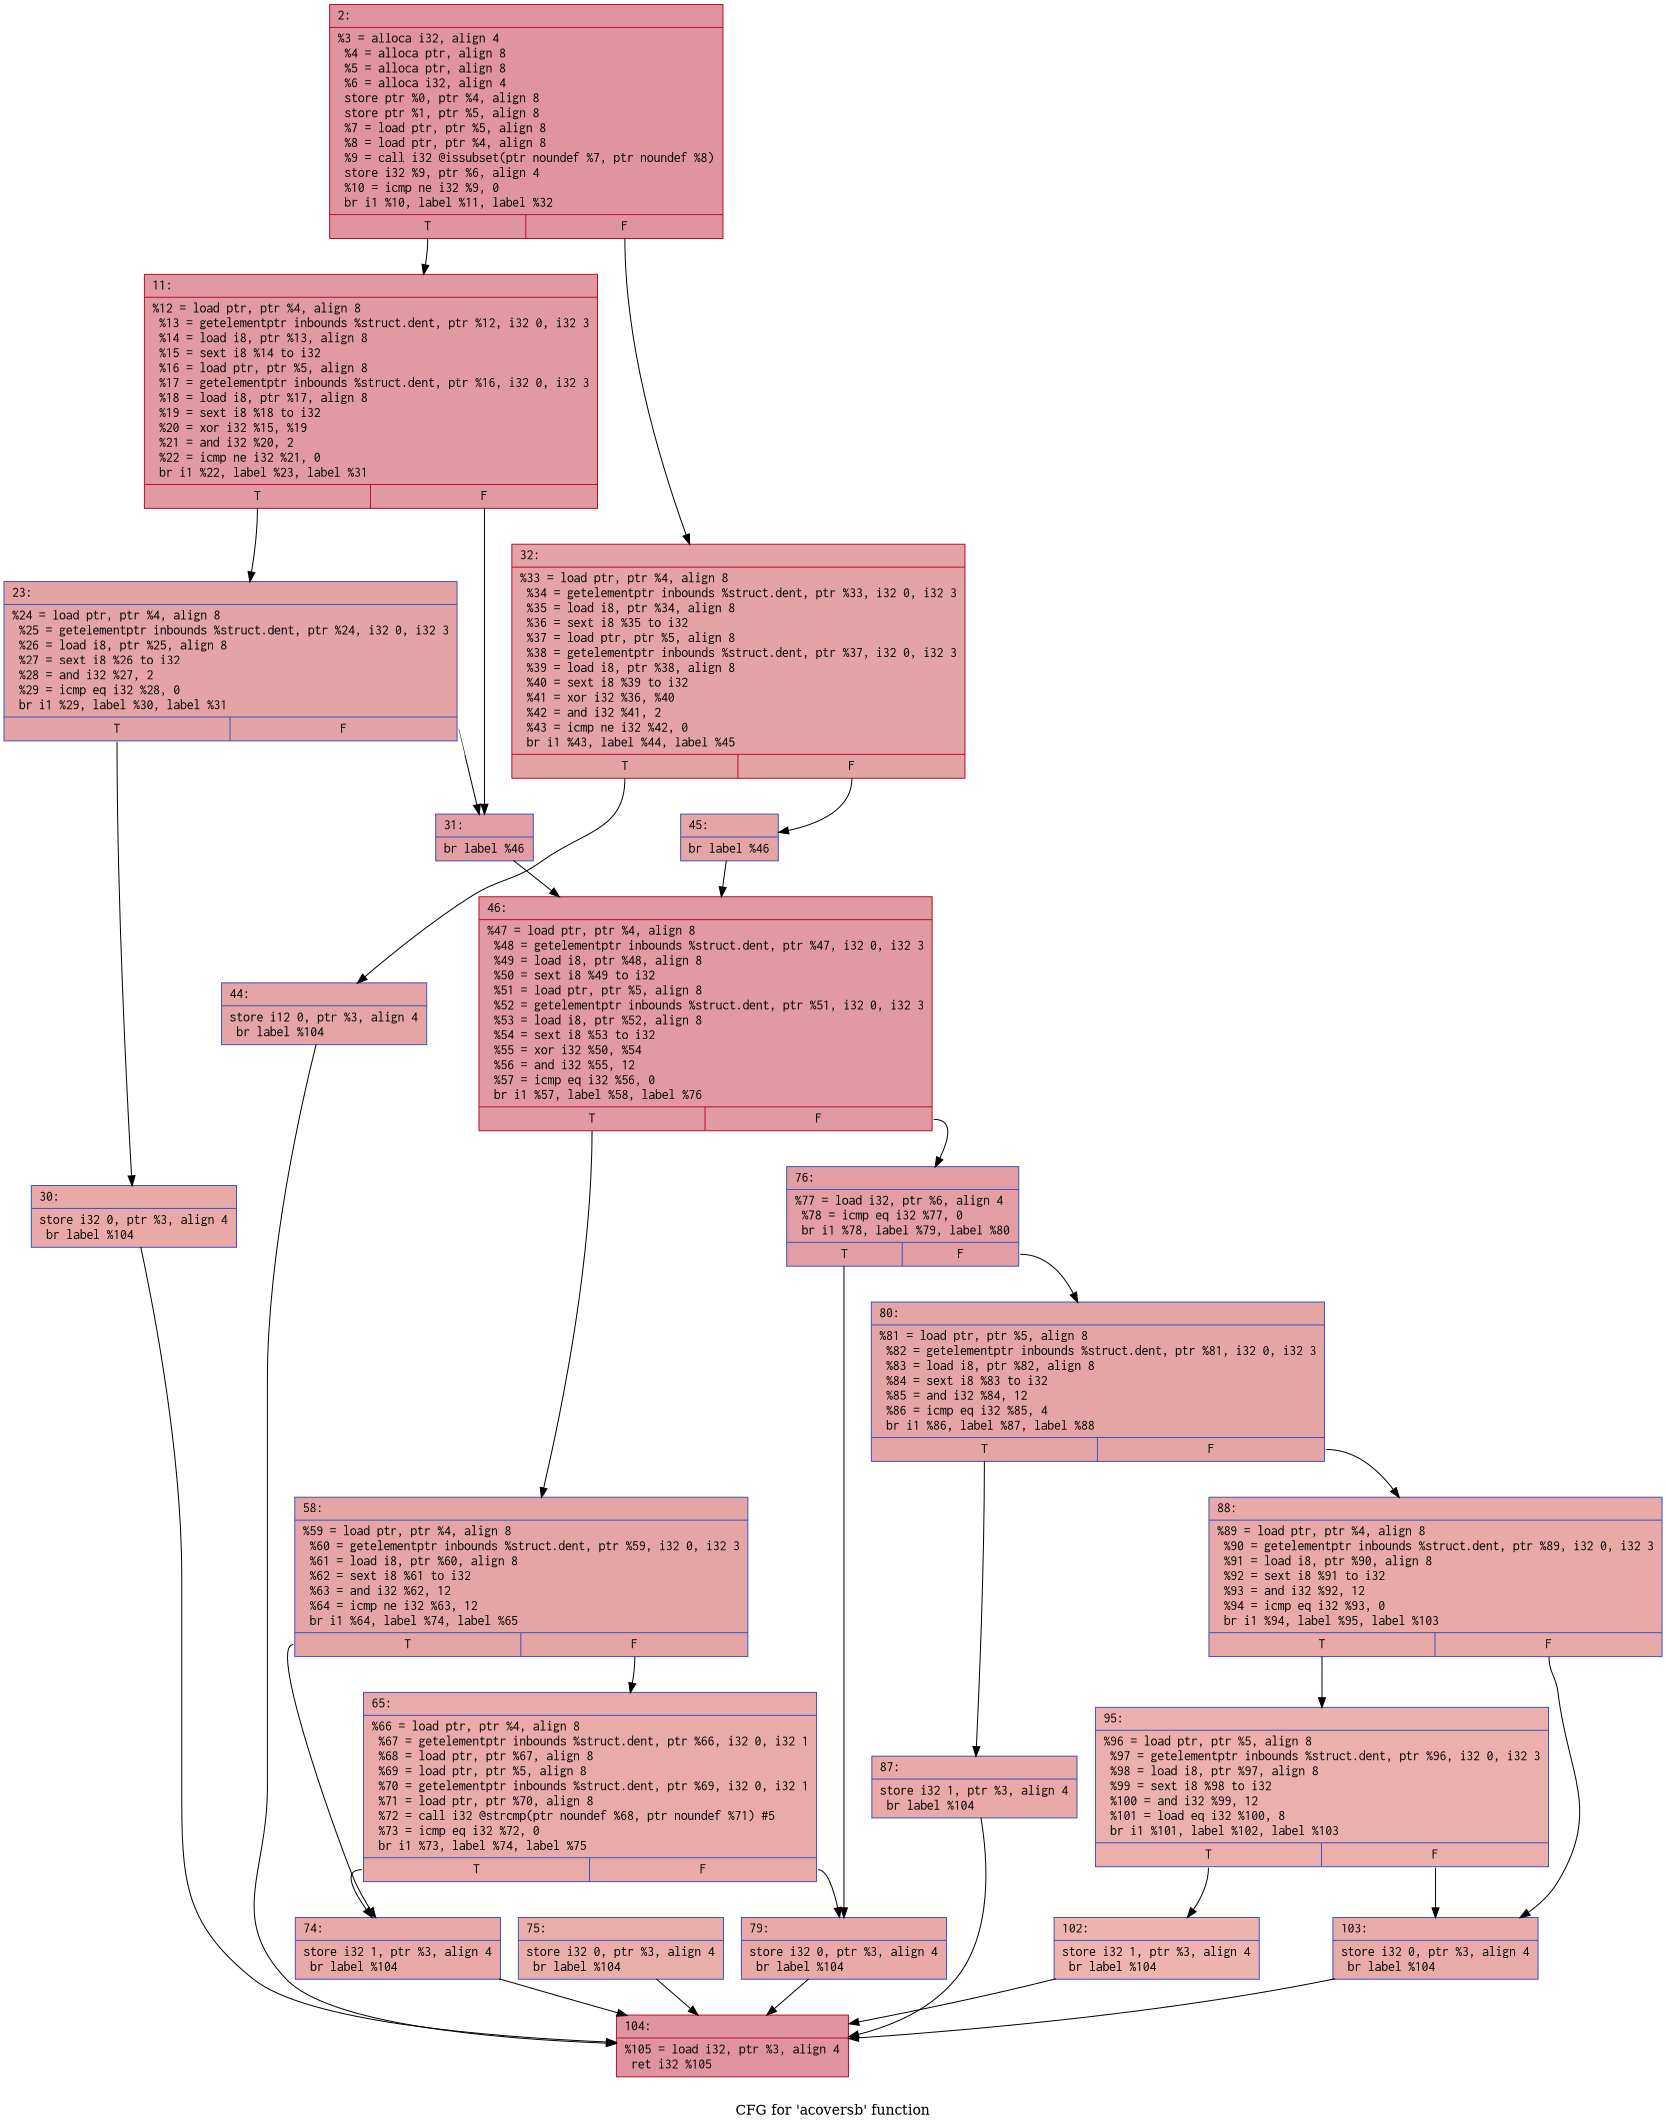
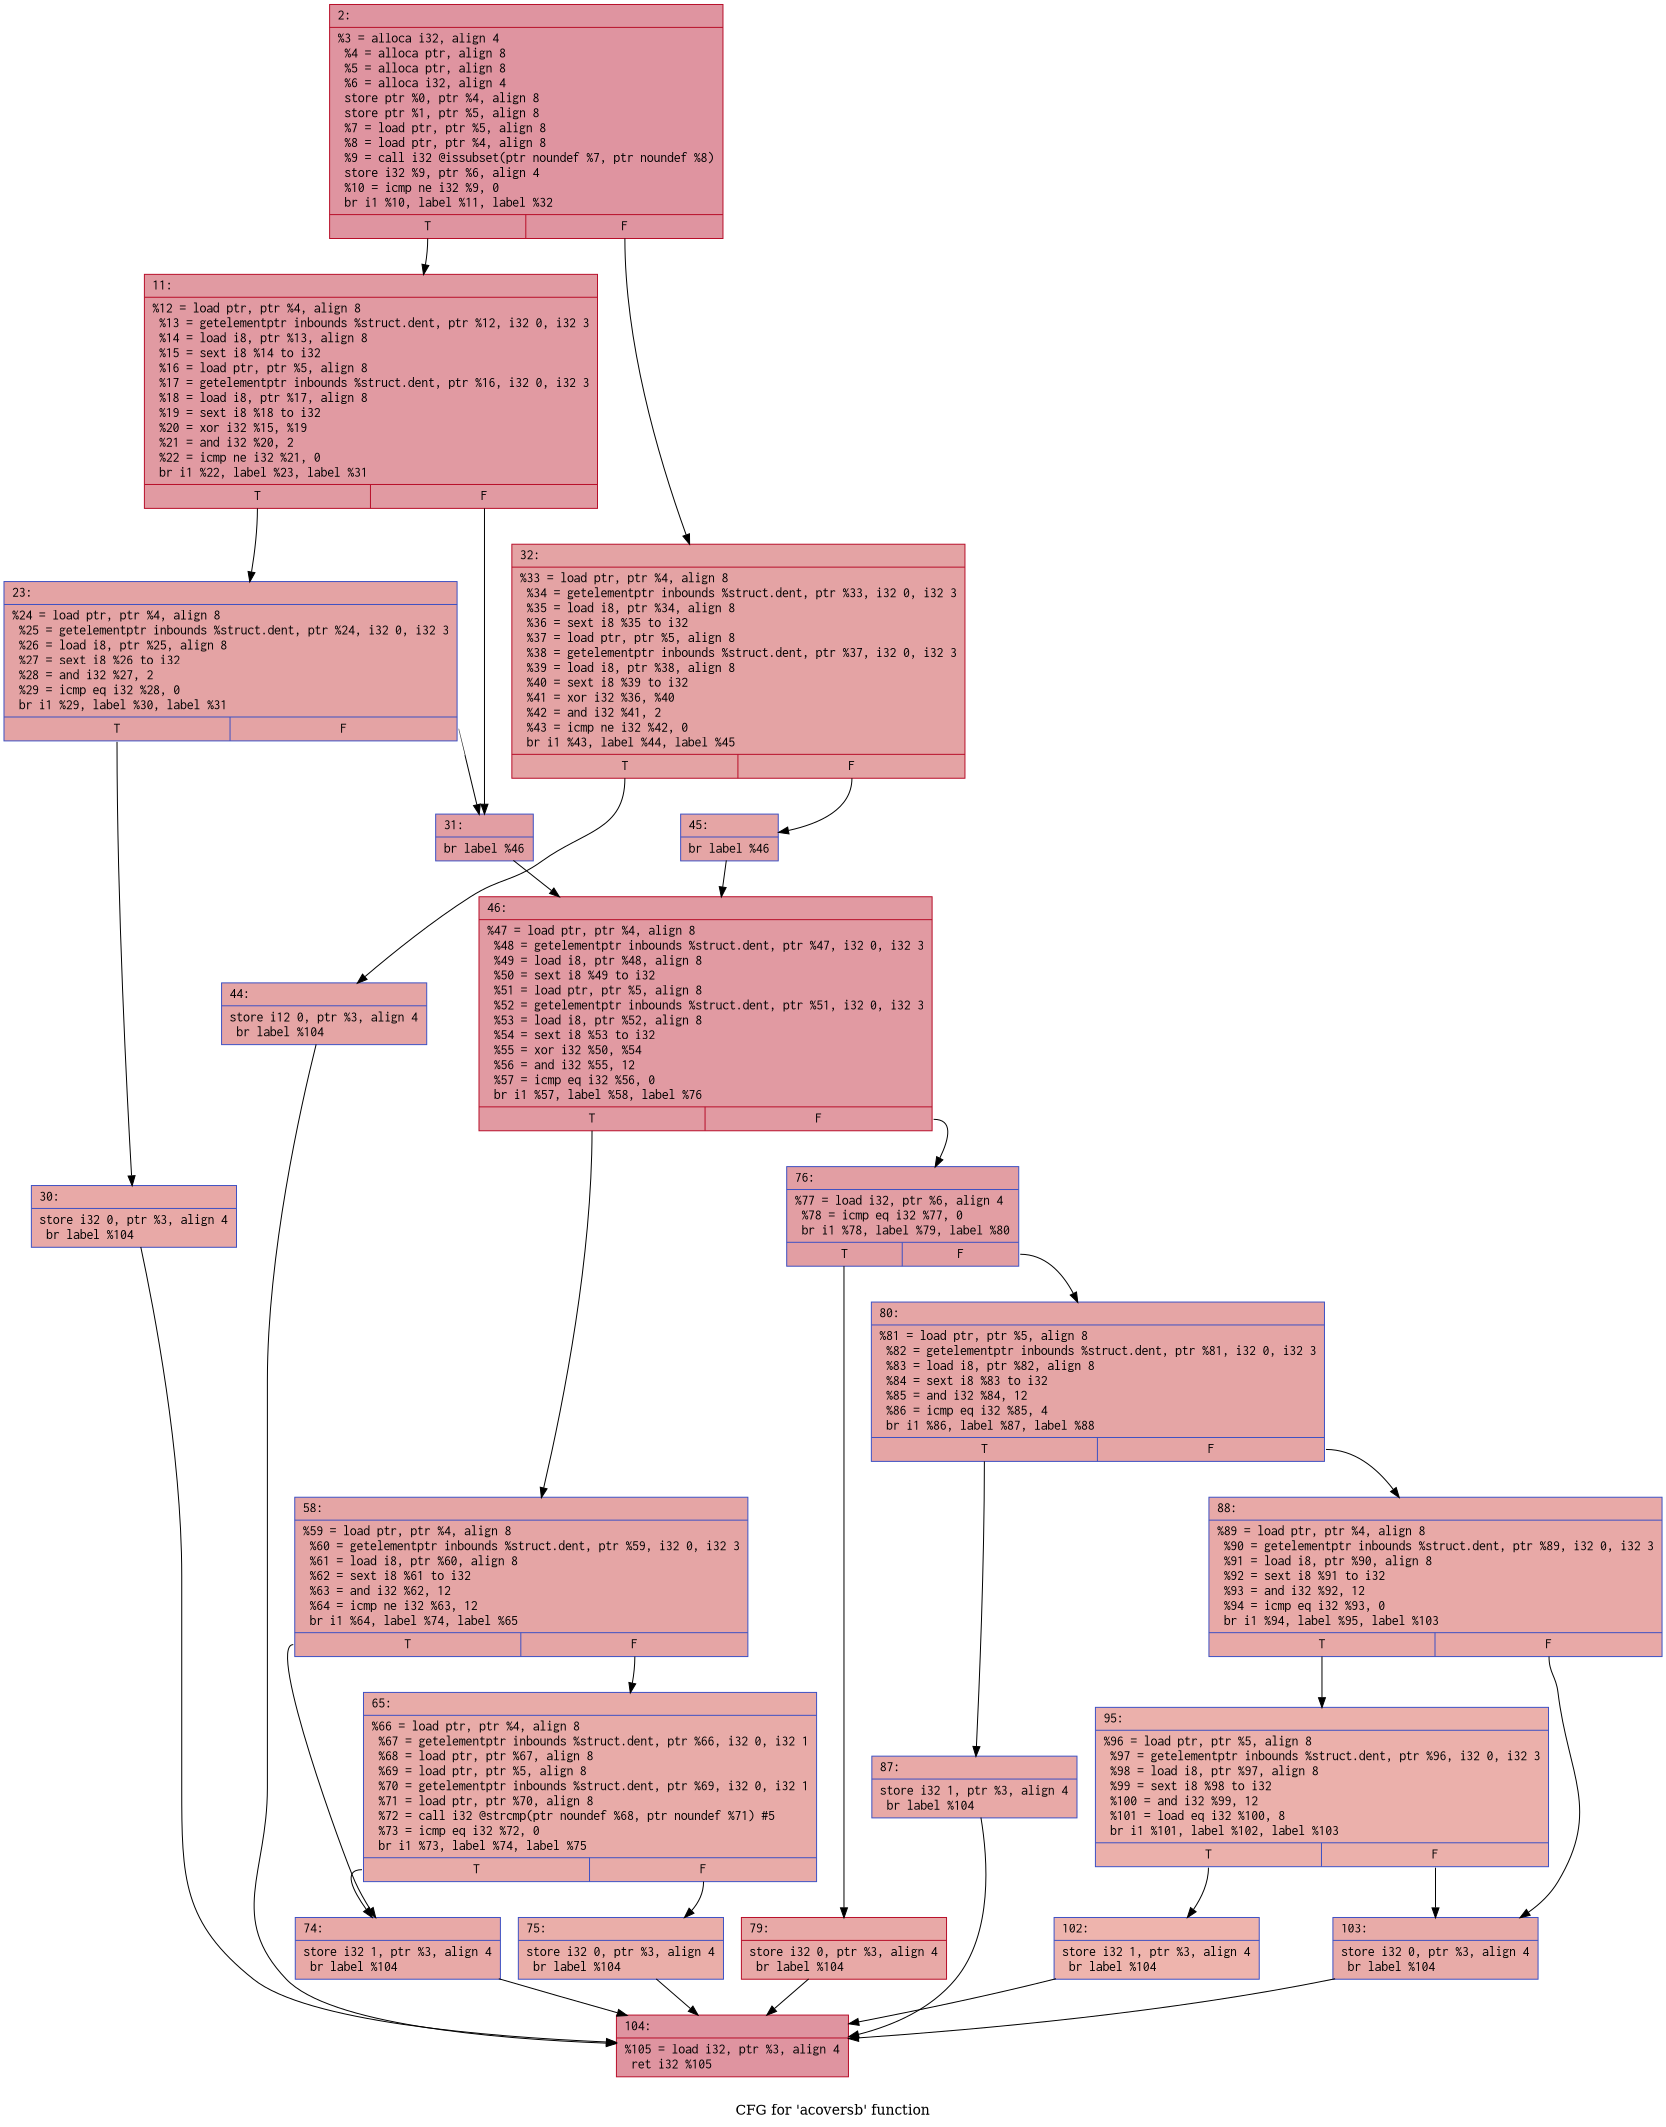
  digraph {
    label="CFG for 'acoversb' function"
    node [color="#3d50c3ff" fillcolor="#ca3b3770" fontname=Courier shape=record style=filled]
    edge [tailport=s0]
    n1 [color="#b70d28ff" fillcolor="#b70d2870" label="{2:\l|  %3 = alloca i32, align 4\l  %4 = alloca ptr, align 8\l  %5 = alloca ptr, align 8\l  %6 = alloca i32, align 4\l  store ptr %0, ptr %4, align 8\l  store ptr %1, ptr %5, align 8\l  %7 = load ptr, ptr %5, align 8\l  %8 = load ptr, ptr %4, align 8\l  %9 = call i32 @issubset(ptr noundef %7, ptr noundef %8)\l  store i32 %9, ptr %6, align 4\l  %10 = icmp ne i32 %9, 0\l  br i1 %10, label %11, label %32\l|{<s0>T|<s1>F}}"]
    n2 [color="#b70d28ff" fillcolor="#bb1b2c70" label="{11:\l|  %12 = load ptr, ptr %4, align 8\l  %13 = getelementptr inbounds %struct.dent, ptr %12, i32 0, i32 3\l  %14 = load i8, ptr %13, align 8\l  %15 = sext i8 %14 to i32\l  %16 = load ptr, ptr %5, align 8\l  %17 = getelementptr inbounds %struct.dent, ptr %16, i32 0, i32 3\l  %18 = load i8, ptr %17, align 8\l  %19 = sext i8 %18 to i32\l  %20 = xor i32 %15, %19\l  %21 = and i32 %20, 2\l  %22 = icmp ne i32 %21, 0\l  br i1 %22, label %23, label %31\l|{<s0>T|<s1>F}}"]
    n3 [color="#b70d28ff" fillcolor="#c32e3170" label="{32:\l|  %33 = load ptr, ptr %4, align 8\l  %34 = getelementptr inbounds %struct.dent, ptr %33, i32 0, i32 3\l  %35 = load i8, ptr %34, align 8\l  %36 = sext i8 %35 to i32\l  %37 = load ptr, ptr %5, align 8\l  %38 = getelementptr inbounds %struct.dent, ptr %37, i32 0, i32 3\l  %39 = load i8, ptr %38, align 8\l  %40 = sext i8 %39 to i32\l  %41 = xor i32 %36, %40\l  %42 = and i32 %41, 2\l  %43 = icmp ne i32 %42, 0\l  br i1 %43, label %44, label %45\l|{<s0>T|<s1>F}}"]
    n4 [fillcolor="#c32e3170" label="{23:\l|  %24 = load ptr, ptr %4, align 8\l  %25 = getelementptr inbounds %struct.dent, ptr %24, i32 0, i32 3\l  %26 = load i8, ptr %25, align 8\l  %27 = sext i8 %26 to i32\l  %28 = and i32 %27, 2\l  %29 = icmp eq i32 %28, 0\l  br i1 %29, label %30, label %31\l|{<s0>T|<s1>F}}"]
    n5 [fillcolor="#be242e70" label="{31:\l|  br label %46\l}"]
    n6 [fillcolor="#c5333470" label="{44:\l|  store i12 0, ptr %3, align 4\l  br label %104\l}"]
    n7 [fillcolor="#c5333470" label="{45:\l|  br label %46\l}"]
    n8 [label="{30:\l|  store i32 0, ptr %3, align 4\l  br label %104\l}"]
    n9 [color="#b70d28ff" fillcolor="#bb1b2c70" label="{46:\l|  %47 = load ptr, ptr %4, align 8\l  %48 = getelementptr inbounds %struct.dent, ptr %47, i32 0, i32 3\l  %49 = load i8, ptr %48, align 8\l  %50 = sext i8 %49 to i32\l  %51 = load ptr, ptr %5, align 8\l  %52 = getelementptr inbounds %struct.dent, ptr %51, i32 0, i32 3\l  %53 = load i8, ptr %52, align 8\l  %54 = sext i8 %53 to i32\l  %55 = xor i32 %50, %54\l  %56 = and i32 %55, 12\l  %57 = icmp eq i32 %56, 0\l  br i1 %57, label %58, label %76\l|{<s0>T|<s1>F}}"]
    n10 [color="#b70d28ff" fillcolor="#b70d2870" label="{104:\l|  %105 = load i32, ptr %3, align 4\l  ret i32 %105\l}"]
    n11 [fillcolor="#c5333470" label="{58:\l|  %59 = load ptr, ptr %4, align 8\l  %60 = getelementptr inbounds %struct.dent, ptr %59, i32 0, i32 3\l  %61 = load i8, ptr %60, align 8\l  %62 = sext i8 %61 to i32\l  %63 = and i32 %62, 12\l  %64 = icmp ne i32 %63, 12\l  br i1 %64, label %74, label %65\l|{<s0>T|<s1>F}}"]
    n12 [fillcolor="#be242e70" label="{76:\l|  %77 = load i32, ptr %6, align 4\l  %78 = icmp eq i32 %77, 0\l  br i1 %78, label %79, label %80\l|{<s0>T|<s1>F}}"]
    n13 [label="{74:\l|  store i32 1, ptr %3, align 4\l  br label %104\l}"]
    n14 [fillcolor="#cc403a70" label="{65:\l|  %66 = load ptr, ptr %4, align 8\l  %67 = getelementptr inbounds %struct.dent, ptr %66, i32 0, i32 1\l  %68 = load ptr, ptr %67, align 8\l  %69 = load ptr, ptr %5, align 8\l  %70 = getelementptr inbounds %struct.dent, ptr %69, i32 0, i32 1\l  %71 = load ptr, ptr %70, align 8\l  %72 = call i32 @strcmp(ptr noundef %68, ptr noundef %71) #5\l  %73 = icmp eq i32 %72, 0\l  br i1 %73, label %74, label %75\l|{<s0>T|<s1>F}}"]
-   n15 [label="{79:\l|  store i32 0, ptr %3, align 4\l  br label %104\l}"]
+   n15 [color="#b70d28ff" label="{79:\l|  store i32 0, ptr %3, align 4\l  br label %104\l}"]
    n16 [fillcolor="#c5333470" label="{80:\l|  %81 = load ptr, ptr %5, align 8\l  %82 = getelementptr inbounds %struct.dent, ptr %81, i32 0, i32 3\l  %83 = load i8, ptr %82, align 8\l  %84 = sext i8 %83 to i32\l  %85 = and i32 %84, 12\l  %86 = icmp eq i32 %85, 4\l  br i1 %86, label %87, label %88\l|{<s0>T|<s1>F}}"]
    n17 [fillcolor="#d0473d70" label="{75:\l|  store i32 0, ptr %3, align 4\l  br label %104\l}"]
    n18 [label="{87:\l|  store i32 1, ptr %3, align 4\l  br label %104\l}"]
    n19 [label="{88:\l|  %89 = load ptr, ptr %4, align 8\l  %90 = getelementptr inbounds %struct.dent, ptr %89, i32 0, i32 3\l  %91 = load i8, ptr %90, align 8\l  %92 = sext i8 %91 to i32\l  %93 = and i32 %92, 12\l  %94 = icmp eq i32 %93, 0\l  br i1 %94, label %95, label %103\l|{<s0>T|<s1>F}}"]
    n20 [fillcolor="#d24b4070" label="{95:\l|  %96 = load ptr, ptr %5, align 8\l  %97 = getelementptr inbounds %struct.dent, ptr %96, i32 0, i32 3\l  %98 = load i8, ptr %97, align 8\l  %99 = sext i8 %98 to i32\l  %100 = and i32 %99, 12\l  %101 = load eq i32 %100, 8\l  br i1 %101, label %102, label %103\l|{<s0>T|<s1>F}}"]
    n21 [fillcolor="#cc403a70" label="{103:\l|  store i32 0, ptr %3, align 4\l  br label %104\l}"]
    n22 [fillcolor="#d8564670" label="{102:\l|  store i32 1, ptr %3, align 4\l  br label %104\l}"]
    n1 -> n2
    n1 -> n3 [tailport=s1]
    n2 -> n4
    n2 -> n5 [tailport=s1]
    n3 -> n6
    n3 -> n7 [tailport=s1]
    n4 -> n5 [tailport=s1]
    n4 -> n8
    n5 -> n9
    n6 -> n10
    n7 -> n9
    n8 -> n10
    n9 -> n11
    n9 -> n12 [tailport=s1]
    n11 -> n13
    n11 -> n14 [tailport=s1]
    n12 -> n15
    n12 -> n16 [tailport=s1]
    n13 -> n10
    n14 -> n13
-   n14 -> n15 [tailport=s1]
+   n14 -> n17 [tailport=s1]
    n15 -> n10
    n16 -> n18
    n16 -> n19 [tailport=s1]
    n17 -> n10
    n18 -> n10
    n19 -> n20
    n19 -> n21 [tailport=s1]
    n20 -> n21 [tailport=s1]
    n20 -> n22
    n21 -> n10
    n22 -> n10
  }
